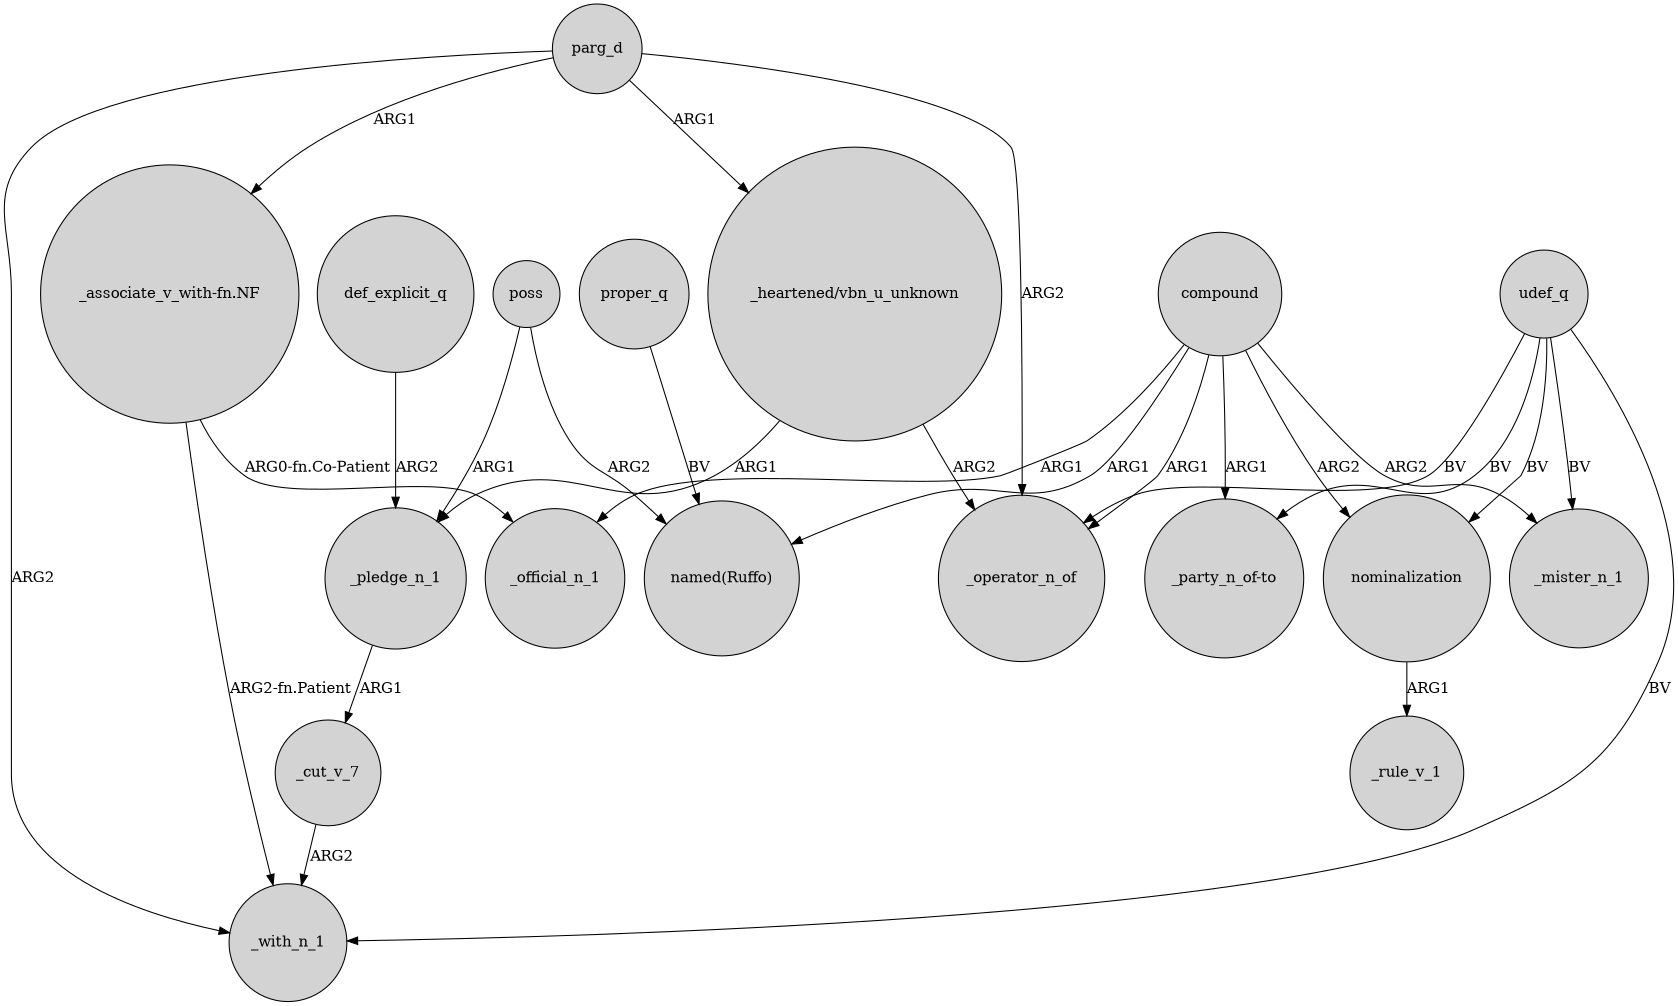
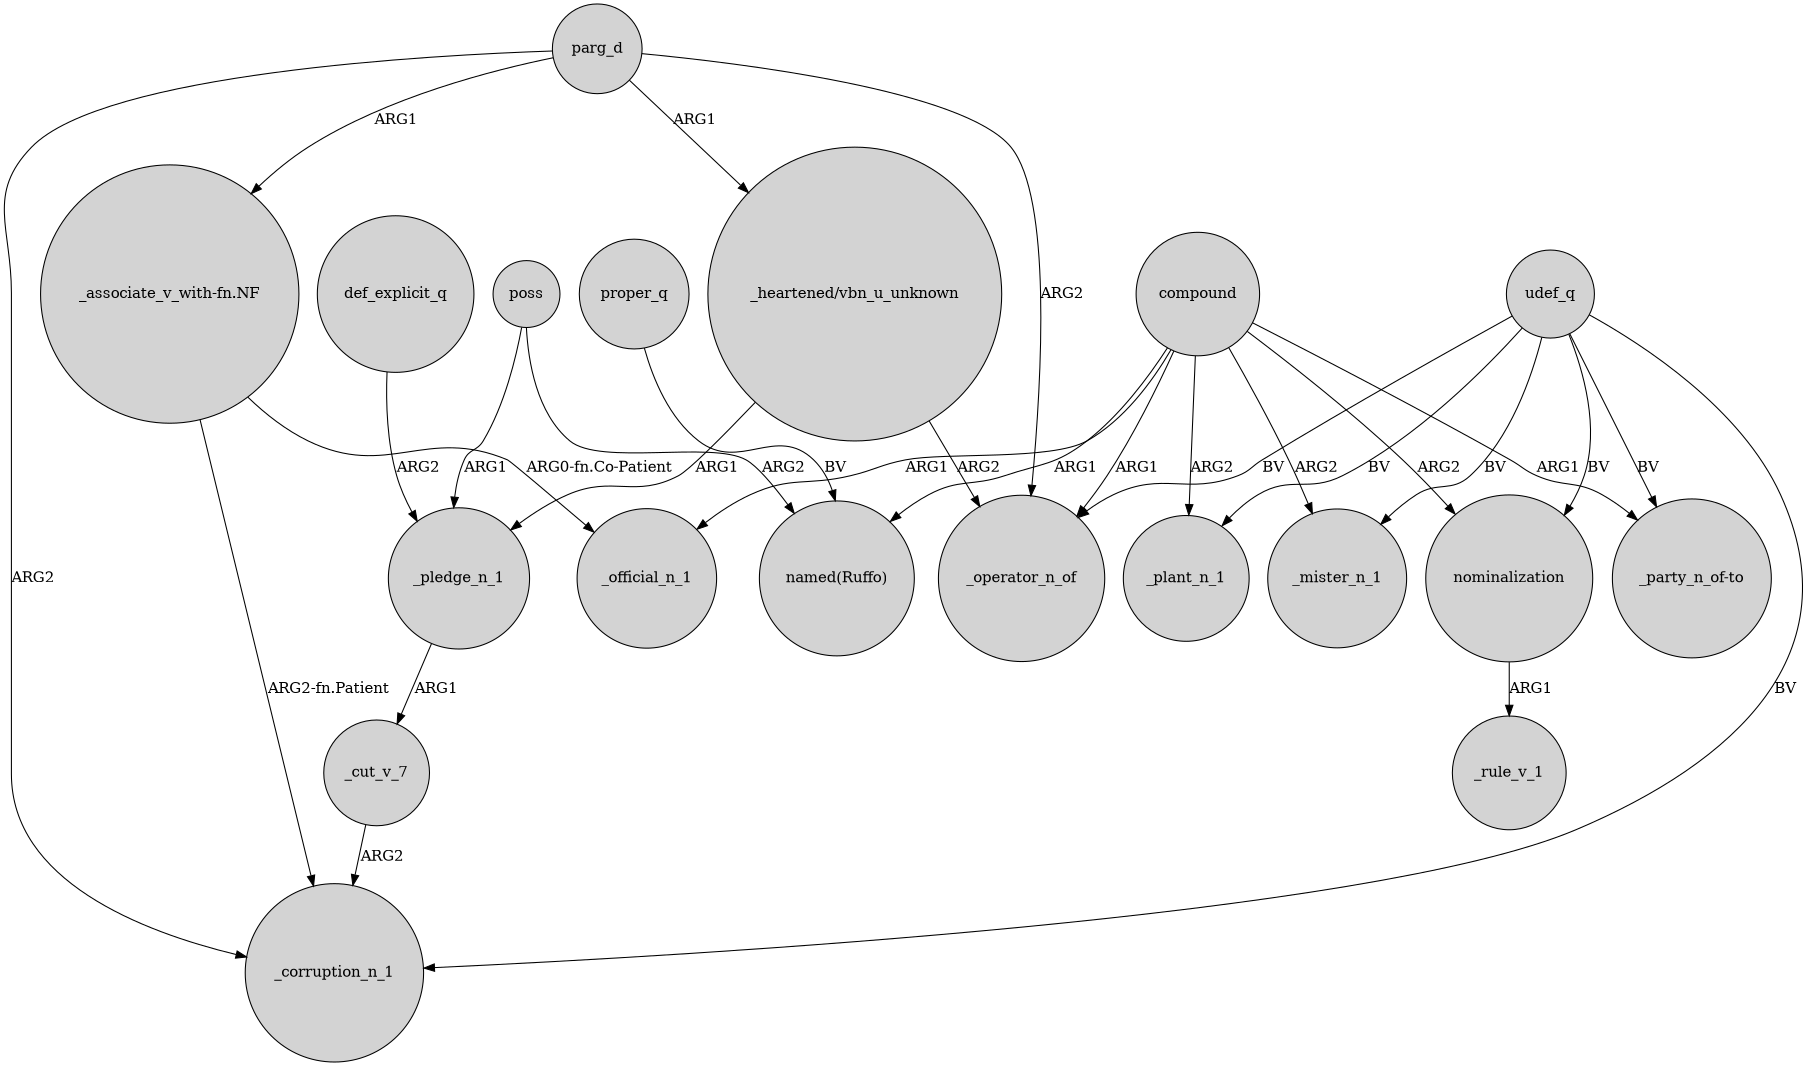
  digraph {
    fontname="DejaVu Serif"
    node [fontname="DejaVu Serif" shape=circle style=filled]
    edge [fontname="DejaVu Serif"]
    parg_d
    "_associate_v_with-fn.NF"
-   _corruption_n_1 [label=_with_n_1]
+   _corruption_n_1
    "_heartened/vbn_u_unknown"
    _operator_n_of
    _official_n_1
    _pledge_n_1
    compound
    "named(Ruffo)"
    _mister_n_1
    nominalization
    "_party_n_of-to"
+   _plant_n_1
    _rule_v_1
    n15 [label=_cut_v_7]
    udef_q
    def_explicit_q
    proper_q
    poss
    parg_d -> "_associate_v_with-fn.NF" [label=ARG1]
    parg_d -> _corruption_n_1 [label=ARG2]
    parg_d -> "_heartened/vbn_u_unknown" [label=ARG1]
    parg_d -> _operator_n_of [label=ARG2]
    "_associate_v_with-fn.NF" -> _corruption_n_1 [label="ARG2-fn.Patient"]
    "_associate_v_with-fn.NF" -> _official_n_1 [label="ARG0-fn.Co-Patient"]
    "_heartened/vbn_u_unknown" -> _operator_n_of [label=ARG2]
    "_heartened/vbn_u_unknown" -> _pledge_n_1 [label=ARG1]
    _pledge_n_1 -> n15 [label=ARG1]
    compound -> _operator_n_of [label=ARG1]
    compound -> _official_n_1 [label=ARG1]
    compound -> "named(Ruffo)" [label=ARG1]
    compound -> _mister_n_1 [label=ARG2]
    compound -> nominalization [label=ARG2]
    compound -> "_party_n_of-to" [label=ARG1]
+   compound -> _plant_n_1 [label=ARG2]
    nominalization -> _rule_v_1 [label=ARG1]
    n15 -> _corruption_n_1 [label=ARG2]
    udef_q -> _corruption_n_1 [label=BV]
    udef_q -> _operator_n_of [label=BV]
    udef_q -> _mister_n_1 [label=BV]
    udef_q -> nominalization [label=BV]
    udef_q -> "_party_n_of-to" [label=BV]
+   udef_q -> _plant_n_1 [label=BV]
    def_explicit_q -> _pledge_n_1 [label=ARG2]
    proper_q -> "named(Ruffo)" [label=BV]
    poss -> _pledge_n_1 [label=ARG1]
    poss -> "named(Ruffo)" [label=ARG2]
  }
